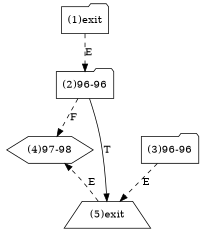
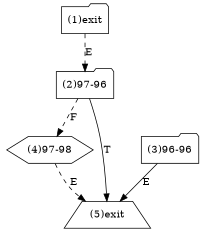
  digraph {
    node [shape=folder]
    edge [style=dashed]
    n1 [label="(1)exit"]
-   n2 [label="(2)96-96"]
+   n2 [label="(2)97-96"]
    n3 [label="(4)97-98" shape=hexagon]
    n4 [label="(5)exit" shape=trapezium]
    n5 [label="(3)96-96"]
    n1 -> n2 [label=E]
    n2 -> n3 [label=F]
    n2 -> n4 [label=T style=solid]
-   n4 -> n3 [label=E]
-   n5 -> n4 [label=E]
+   n3 -> n4 [label=E]
+   n5 -> n4 [label=E style=solid]
  }
